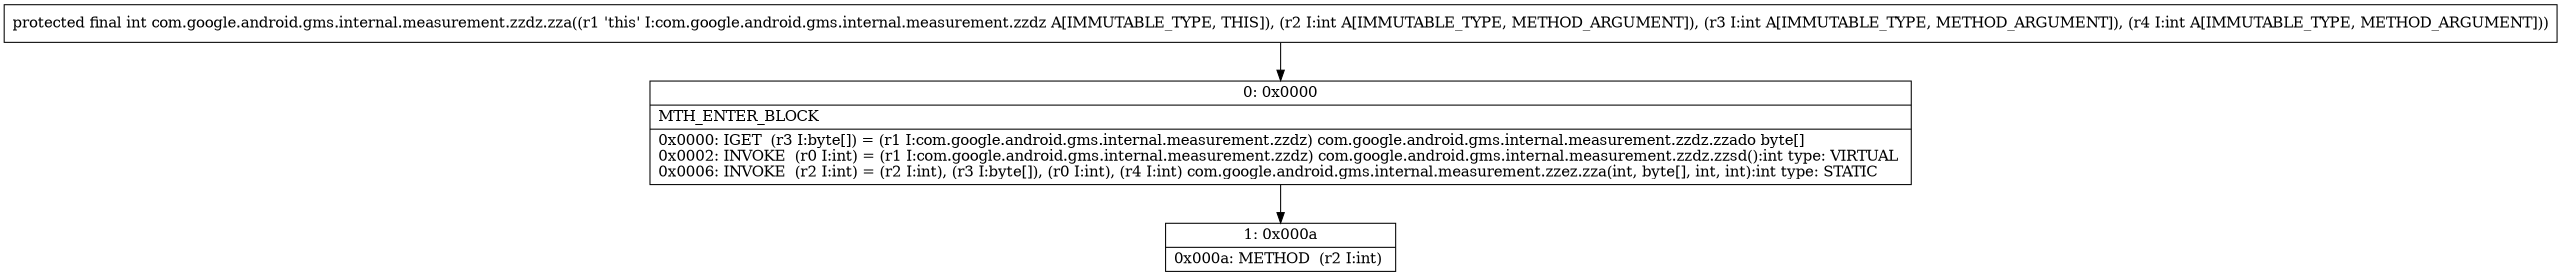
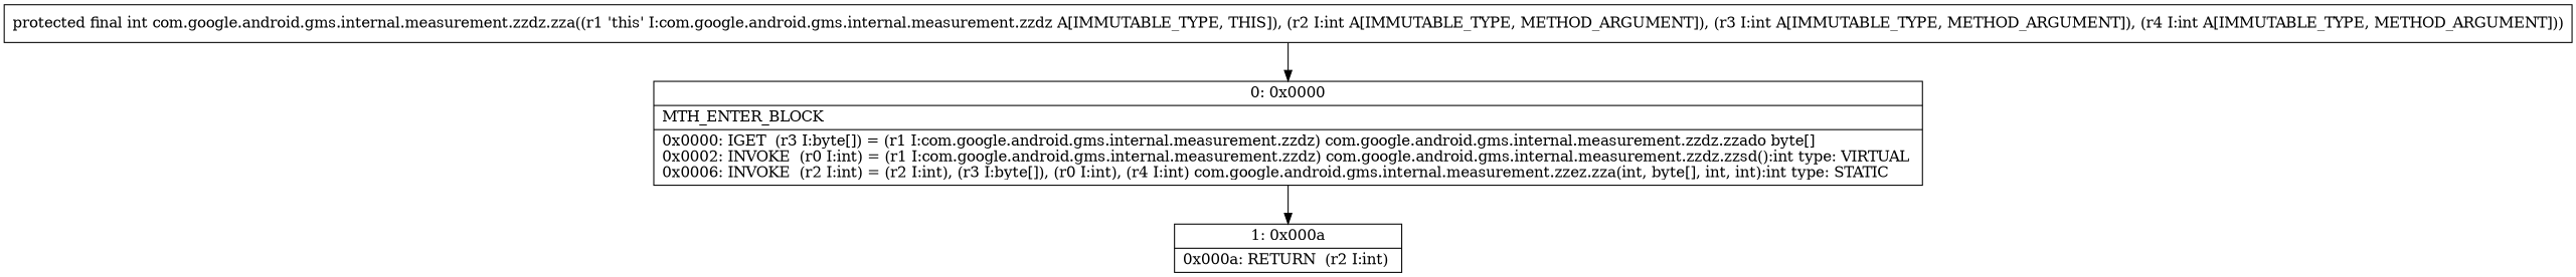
  digraph {
    fontname="DejaVu Serif"
    node [shape=record fontname="DejaVu Serif"]
    edge [fontname="DejaVu Serif"]
    n1 [label="{0\:\ 0x0000|MTH_ENTER_BLOCK\l|0x0000: IGET  (r3 I:byte[]) = (r1 I:com.google.android.gms.internal.measurement.zzdz) com.google.android.gms.internal.measurement.zzdz.zzado byte[] \l0x0002: INVOKE  (r0 I:int) = (r1 I:com.google.android.gms.internal.measurement.zzdz) com.google.android.gms.internal.measurement.zzdz.zzsd():int type: VIRTUAL \l0x0006: INVOKE  (r2 I:int) = (r2 I:int), (r3 I:byte[]), (r0 I:int), (r4 I:int) com.google.android.gms.internal.measurement.zzez.zza(int, byte[], int, int):int type: STATIC \l}"]
-   n2 [label="{1\:\ 0x000a|0x000a: METHOD  (r2 I:int) \l}"]
+   n2 [label="{1\:\ 0x000a|0x000a: RETURN  (r2 I:int) \l}"]
    n3 [label="{protected final int com.google.android.gms.internal.measurement.zzdz.zza((r1 'this' I:com.google.android.gms.internal.measurement.zzdz A[IMMUTABLE_TYPE, THIS]), (r2 I:int A[IMMUTABLE_TYPE, METHOD_ARGUMENT]), (r3 I:int A[IMMUTABLE_TYPE, METHOD_ARGUMENT]), (r4 I:int A[IMMUTABLE_TYPE, METHOD_ARGUMENT])) }"]
    n1 -> n2
    n3 -> n1
  }
